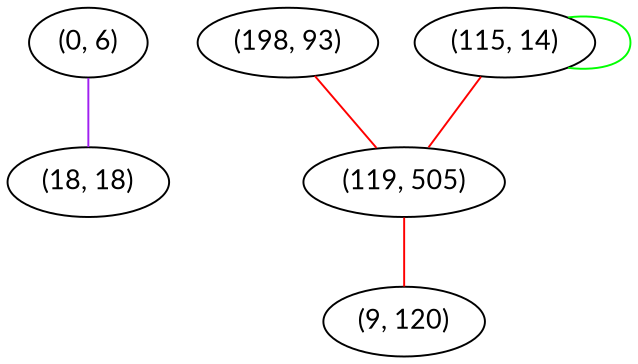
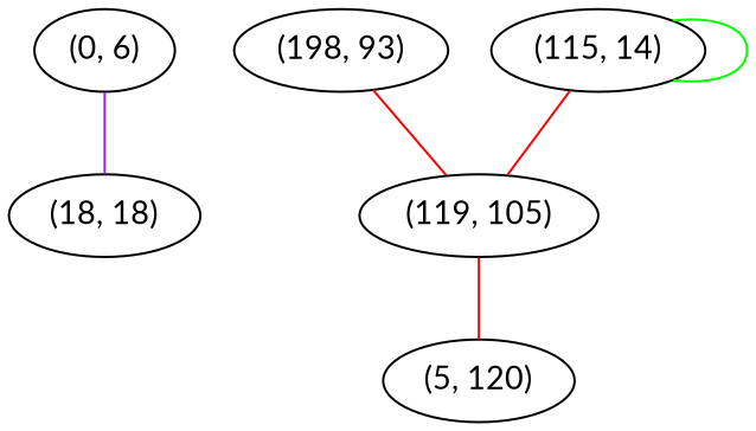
  graph {
    fontname=Lato
    node [fontname=Lato]
    edge [color=red fontname=Lato weight=1]
    n1 [label="(0, 6)"]
    "(18, 18)"
    "(198, 93)"
-   "(119, 105)" [label="(119, 505)"]
-   "(9, 120)"
+   "(119, 105)"
+   "(9, 120)" [label="(5, 120)"]
    "(115, 14)"
    n1 -- "(18, 18)" [color=purple weight=4]
    "(198, 93)" -- "(119, 105)"
    "(119, 105)" -- "(9, 120)"
    "(115, 14)" -- "(119, 105)"
    "(115, 14)" -- "(115, 14)" [color=green weight=2]
  }
